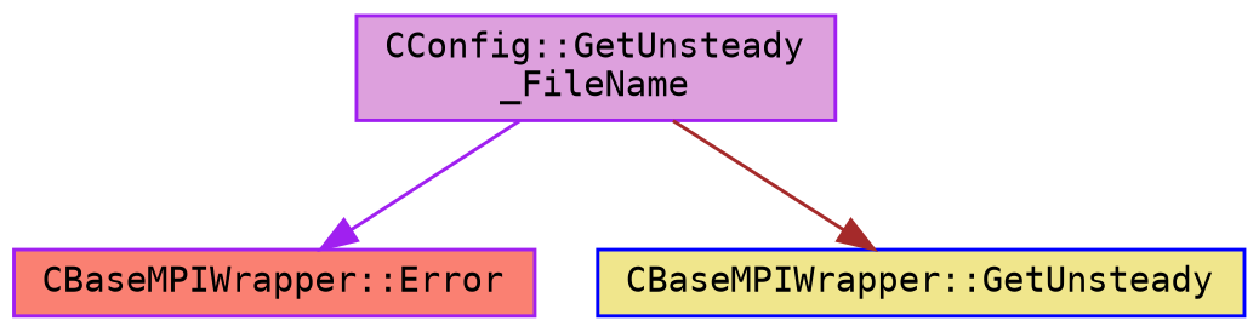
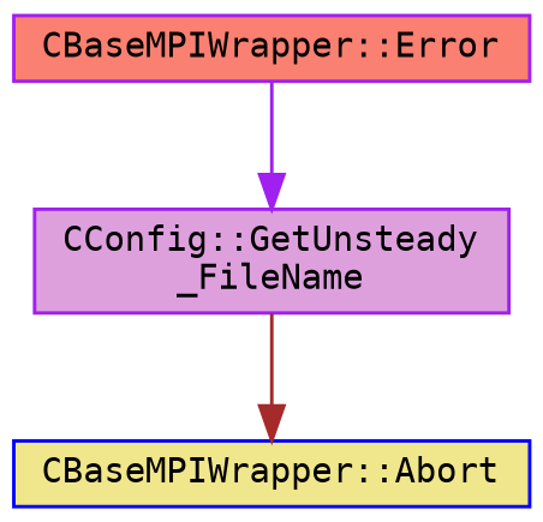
  digraph {
    fontname="DejaVu Sans Mono"
    rankdir=TB
    node [color=purple fontname="DejaVu Sans Mono" fontsize=10 shape=record style=filled]
    edge [fontname="DejaVu Sans Mono" fontsize=10 labelfontname=Helvetica labelfontsize=10 style=solid]
    n1 [fillcolor=plum fontcolor=black height=0.2 label="CConfig::GetUnsteady\l_FileName" width=0.4]
    n2 [fillcolor=salmon height=0.2 label="CBaseMPIWrapper::Error" width=0.4]
-   n3 [color=blue fillcolor=khaki height=0.2 label="CBaseMPIWrapper::GetUnsteady" width=0.4]
-   n1 -> n2 [color=purple]
+   n3 [color=blue fillcolor=khaki height=0.2 label="CBaseMPIWrapper::Abort" width=0.4]
+   n2 -> n1 [color=purple]
    n1 -> n3 [color=brown]
  }
